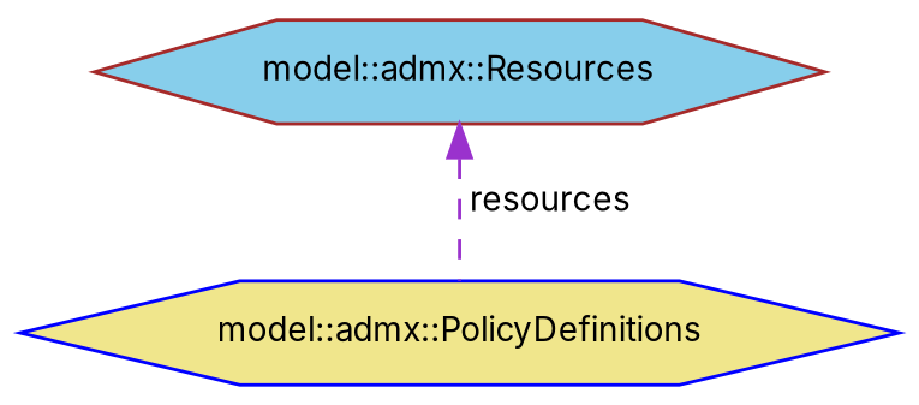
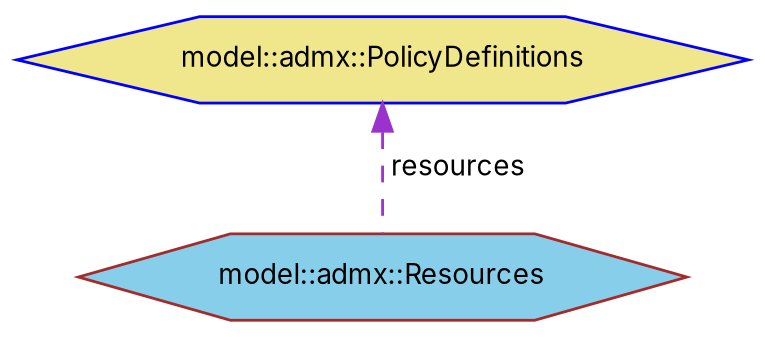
  digraph {
    fontname=Inter
    node [fontname=Inter fontsize=10 shape=hexagon style=filled]
    n1 [color=blue fillcolor=khaki fontcolor=black height=0.2 label="model::admx::PolicyDefinitions" width=0.4]
    n2 [color=brown fillcolor=skyblue height=0.2 label="model::admx::Resources" width=0.4]
-   n2 -> n1 [color=darkorchid3 dir=back fontname=Inter fontsize=10 label=" resources" labelfontname=Helvetica labelfontsize=10 style=dashed]
+   n1 -> n2 [color=darkorchid3 dir=back fontname=Inter fontsize=10 label=" resources" labelfontname=Helvetica labelfontsize=10 style=dashed]
  }
